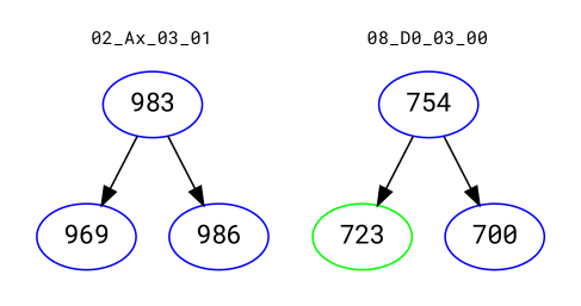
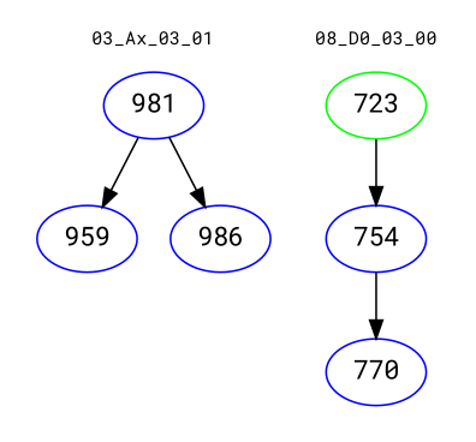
  digraph {
    fontname="Roboto Mono"
    node [color=blue fontname="Roboto Mono"]
    edge [color=black fontname="Roboto Mono"]
-   n1 [label=983]
-   n2 [label=969]
+   n1 [label=981]
+   n2 [label=959]
    n3 [label=986]
    n4 [label=754]
    n5 [color=green label=723]
-   n6 [label=700]
+   n6 [label=770]
    subgraph cluster_1 {
      color=white
      fontsize=10
-     label="02_Ax_03_01"
+     label="03_Ax_03_01"
      n1
      n2
      n3
    }
    subgraph cluster_2 {
      color=white
      fontsize=10
      label="08_D0_03_00"
      n4
      n5
      n6
    }
    n1 -> n2
    n1 -> n3
-   n4 -> n5
+   n5 -> n4
    n4 -> n6
  }
